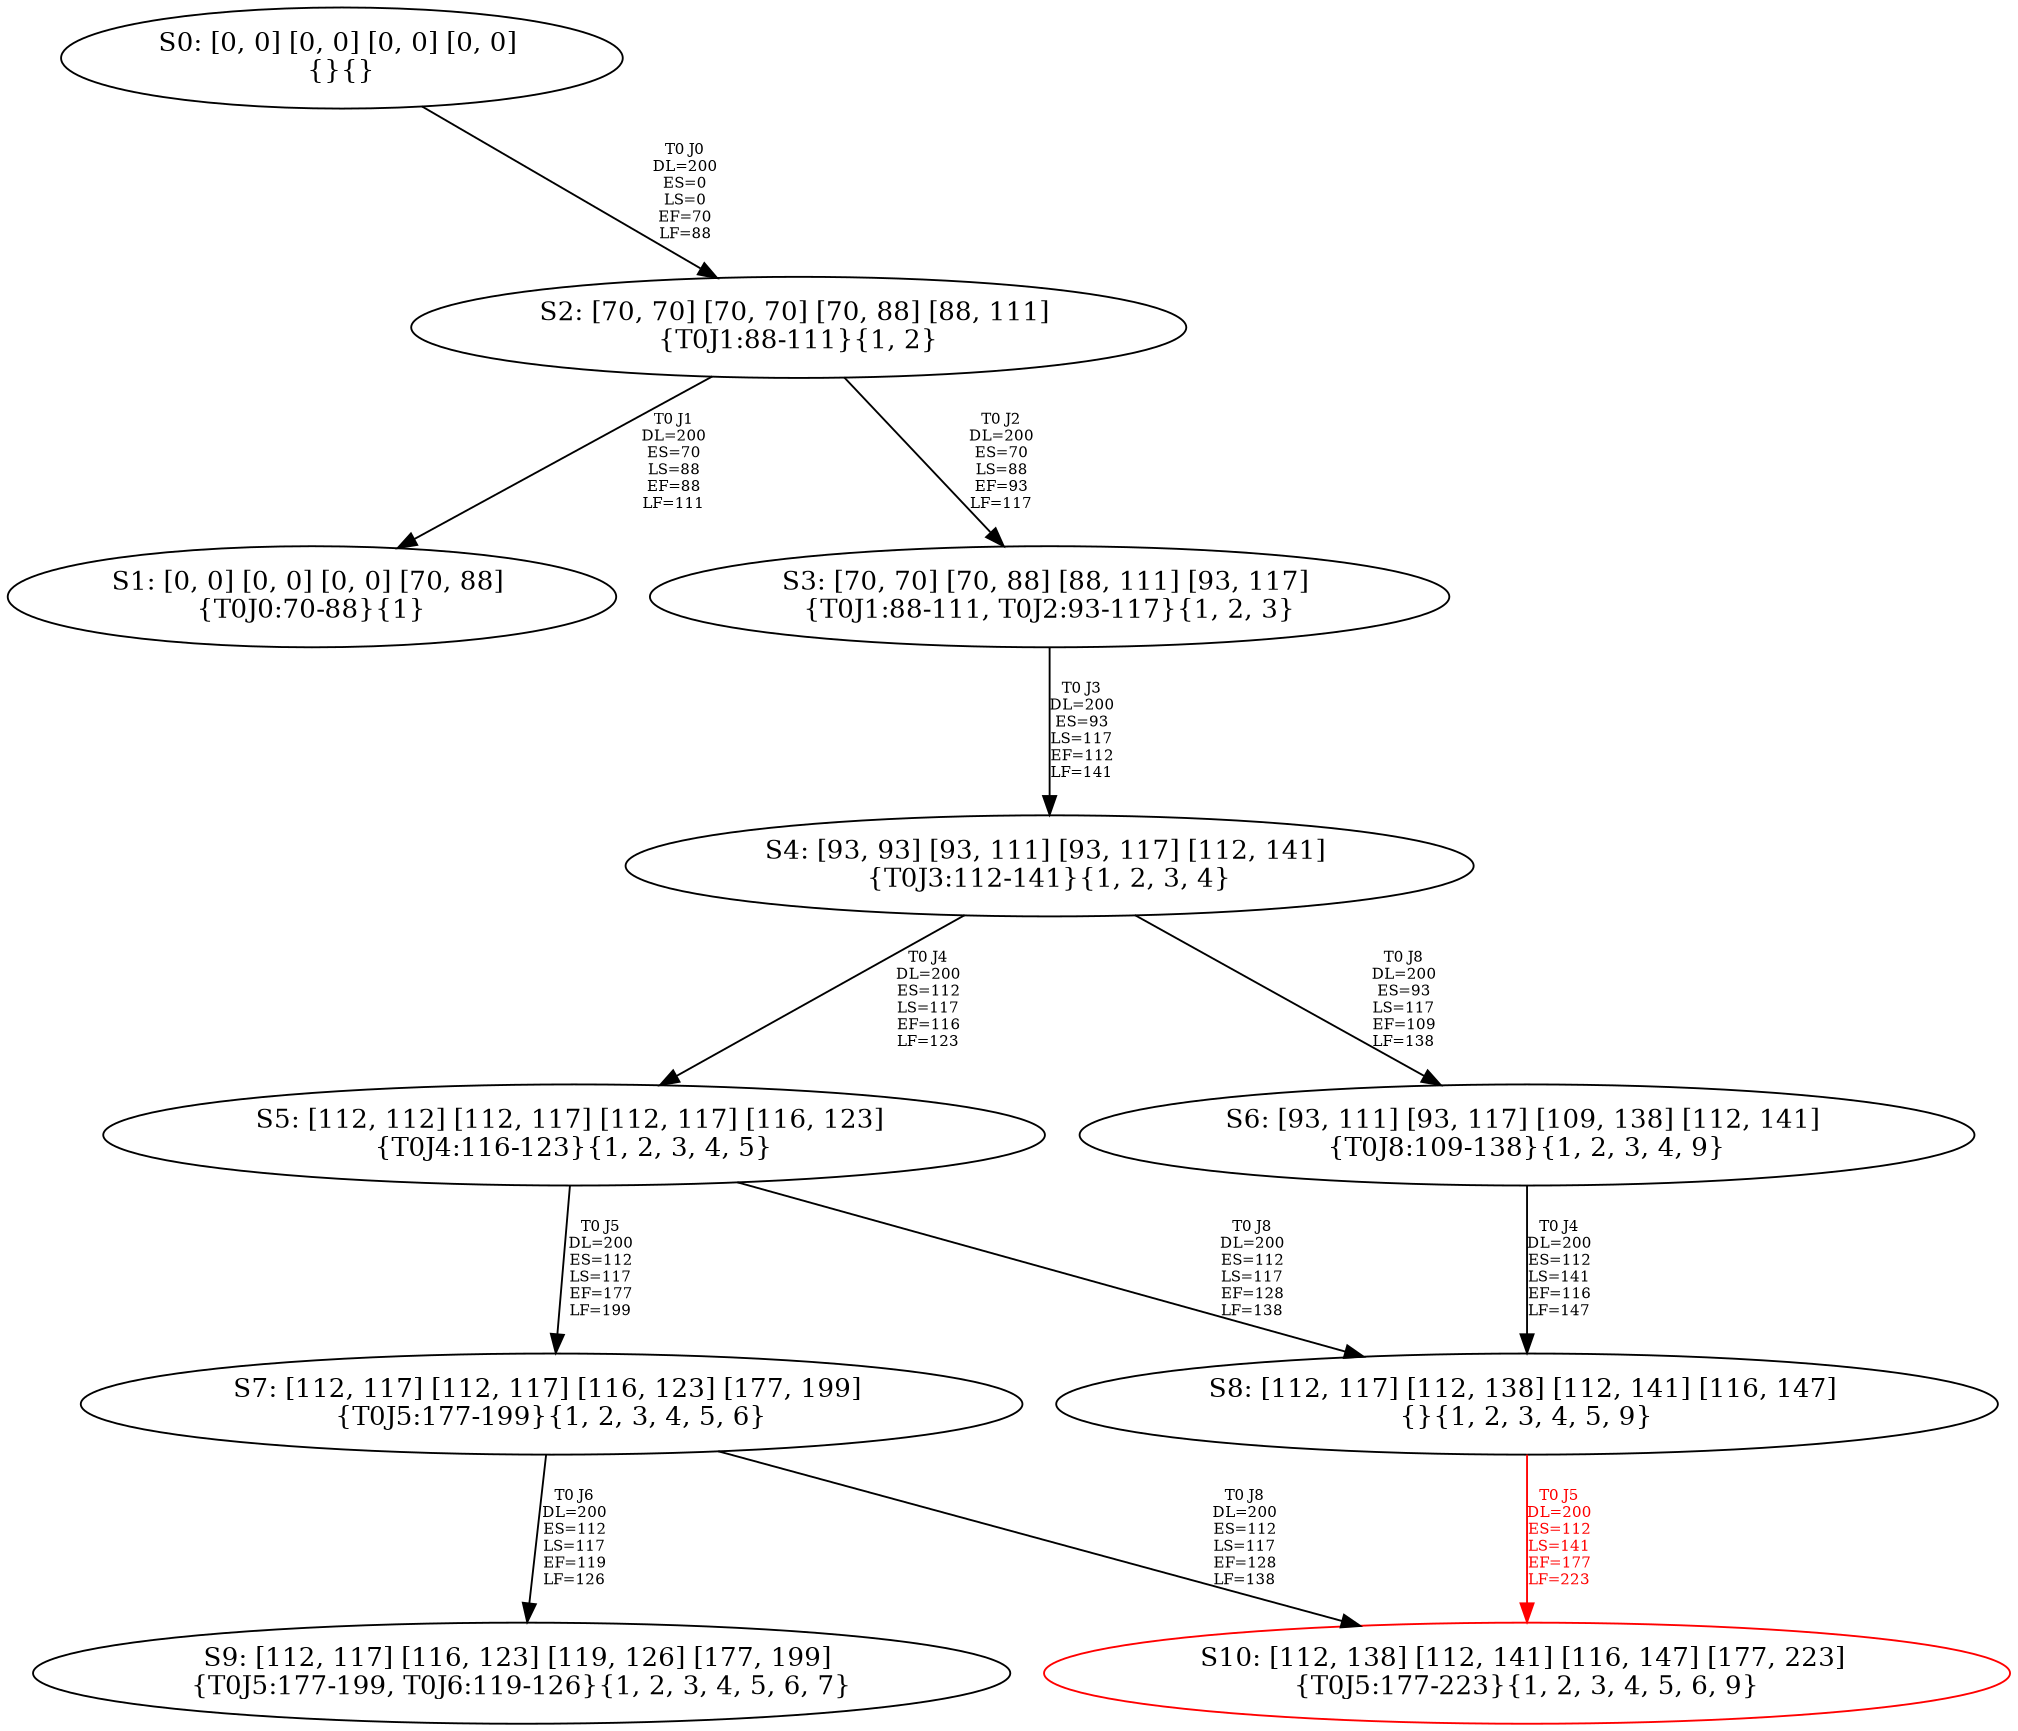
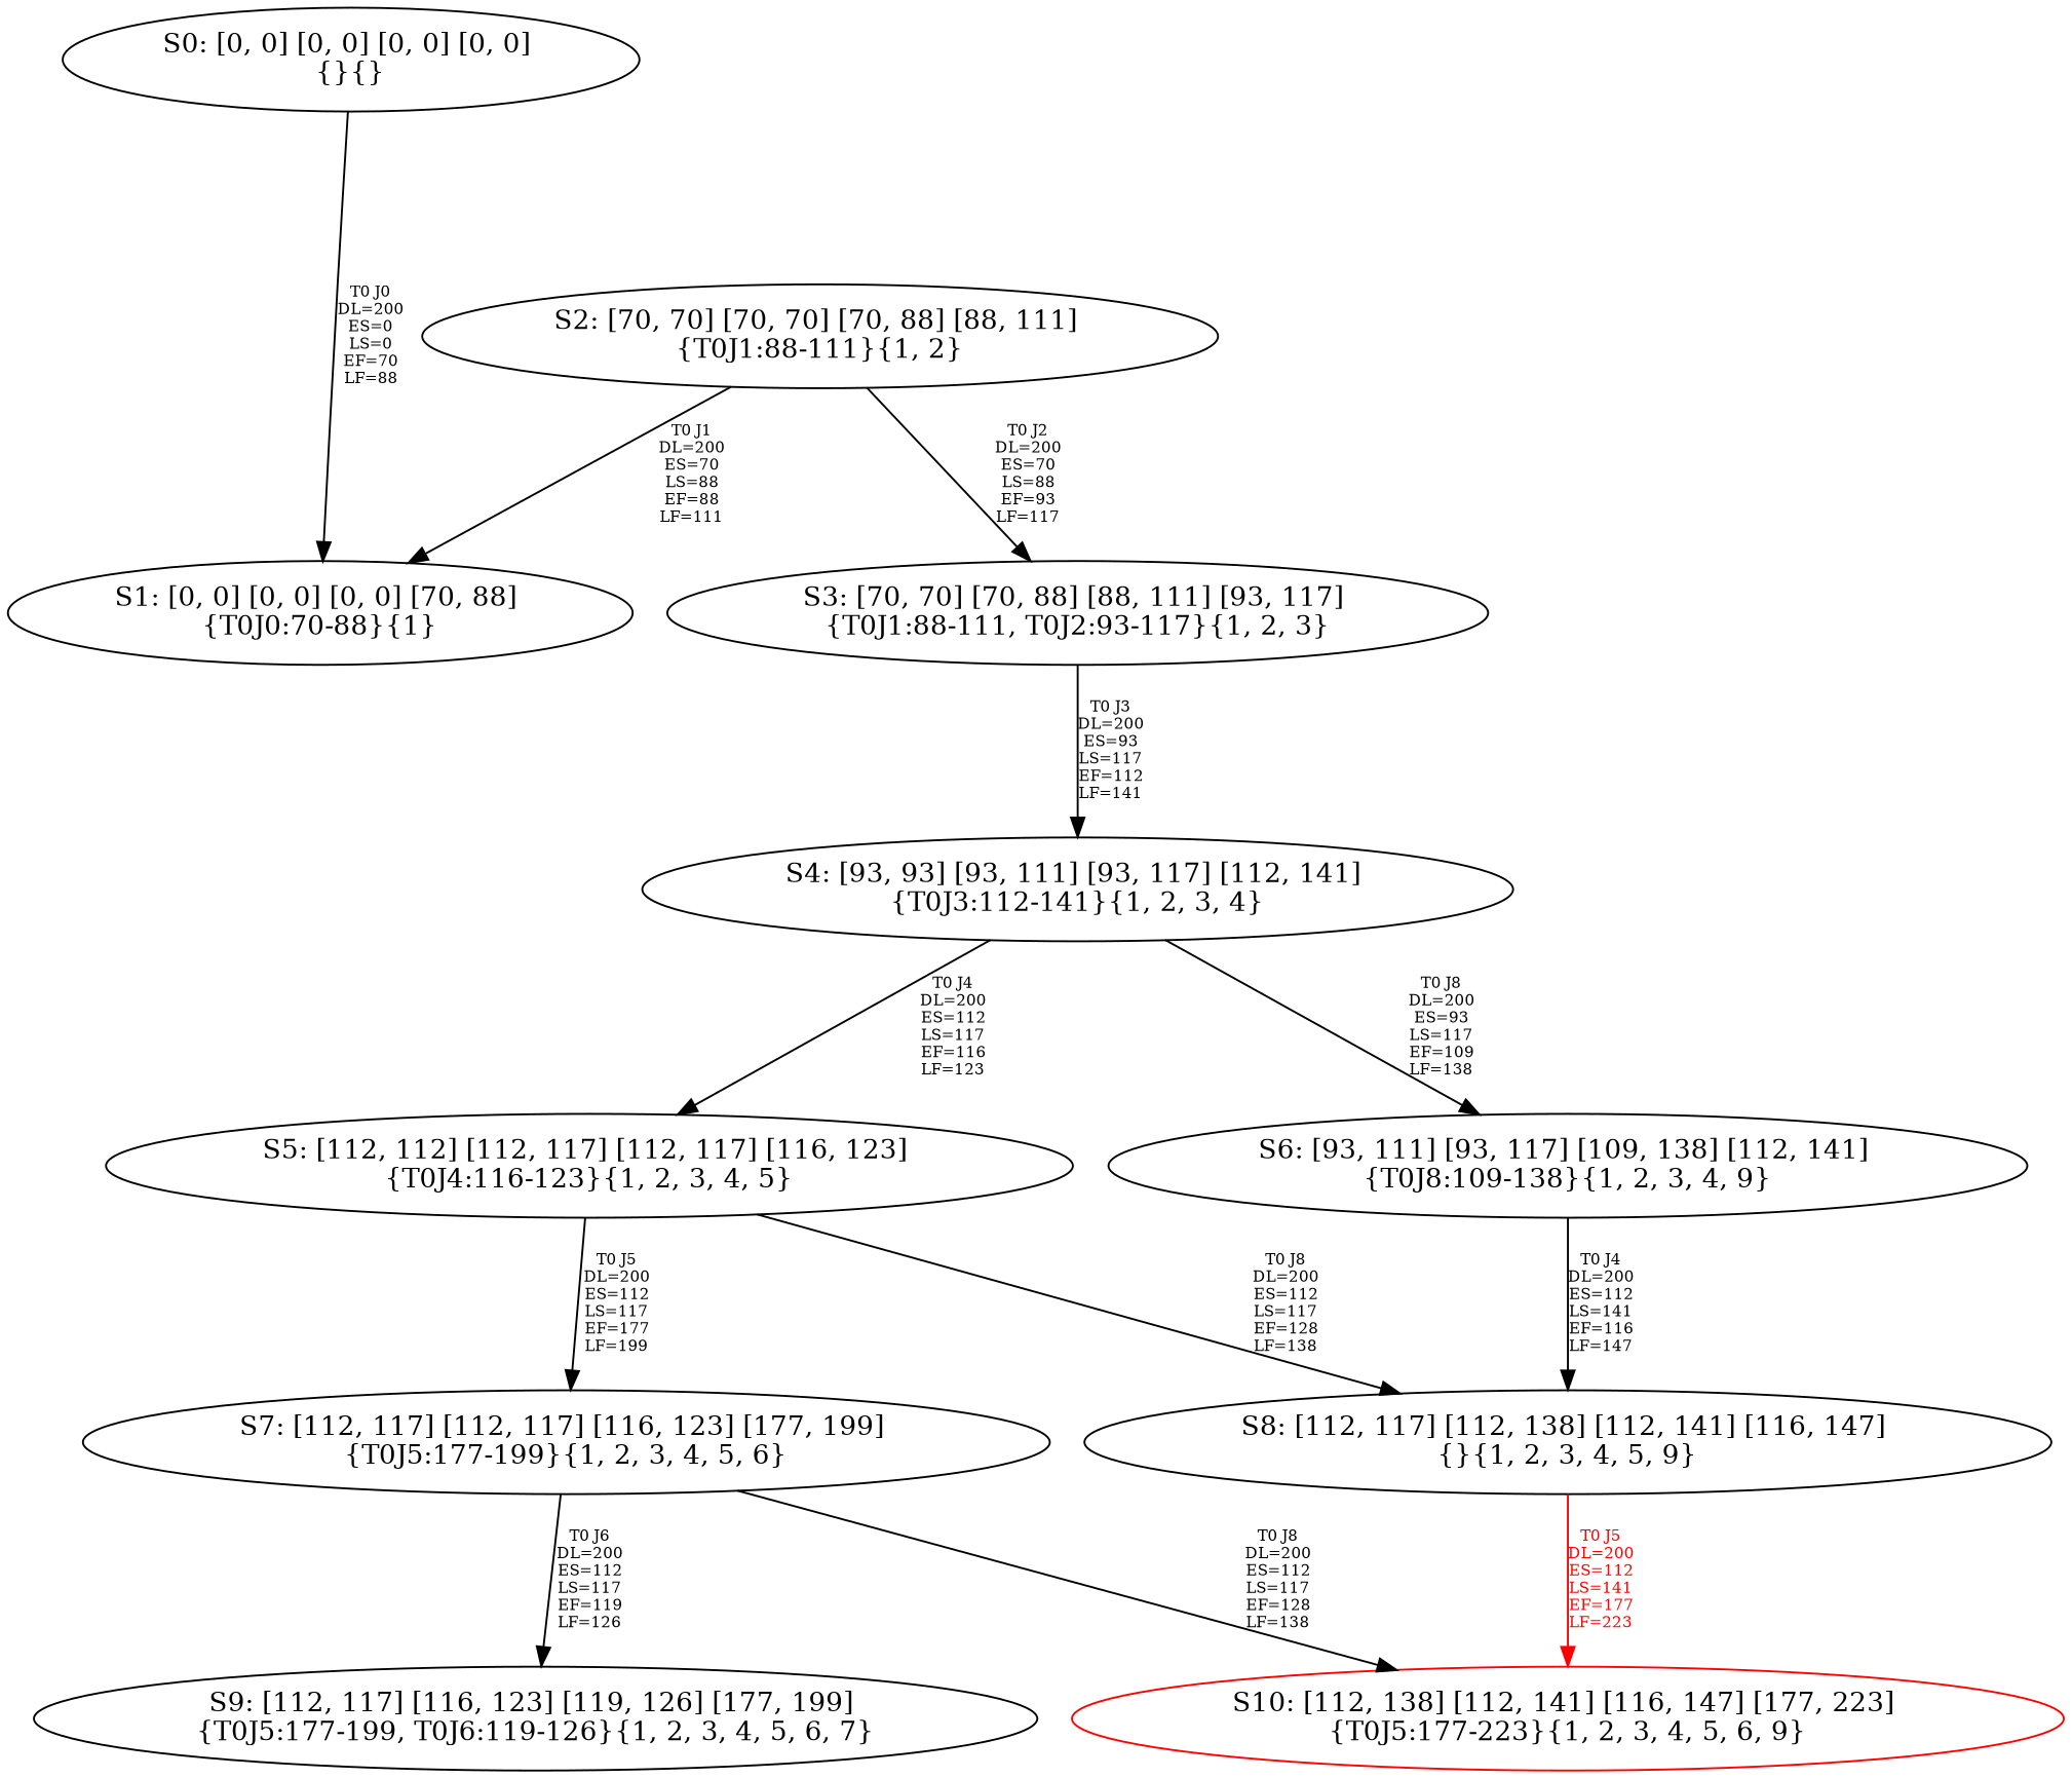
  digraph {
    edge [fontsize=8]
    n1 [label="S0: [0, 0] [0, 0] [0, 0] [0, 0] \n{}{}"]
    n2 [label="S1: [0, 0] [0, 0] [0, 0] [70, 88] \n{T0J0:70-88}{1}"]
    n3 [label="S2: [70, 70] [70, 70] [70, 88] [88, 111] \n{T0J1:88-111}{1, 2}"]
    n4 [label="S3: [70, 70] [70, 88] [88, 111] [93, 117] \n{T0J1:88-111, T0J2:93-117}{1, 2, 3}"]
    n5 [label="S4: [93, 93] [93, 111] [93, 117] [112, 141] \n{T0J3:112-141}{1, 2, 3, 4}"]
    n6 [label="S5: [112, 112] [112, 117] [112, 117] [116, 123] \n{T0J4:116-123}{1, 2, 3, 4, 5}"]
    n7 [label="S6: [93, 111] [93, 117] [109, 138] [112, 141] \n{T0J8:109-138}{1, 2, 3, 4, 9}"]
    n8 [label="S7: [112, 117] [112, 117] [116, 123] [177, 199] \n{T0J5:177-199}{1, 2, 3, 4, 5, 6}"]
    n9 [label="S8: [112, 117] [112, 138] [112, 141] [116, 147] \n{}{1, 2, 3, 4, 5, 9}"]
    n10 [label="S9: [112, 117] [116, 123] [119, 126] [177, 199] \n{T0J5:177-199, T0J6:119-126}{1, 2, 3, 4, 5, 6, 7}"]
    n11 [color=Red label="S10: [112, 138] [112, 141] [116, 147] [177, 223] \n{T0J5:177-223}{1, 2, 3, 4, 5, 6, 9}"]
-   n1 -> n3 [label="T0 J0\nDL=200\nES=0\nLS=0\nEF=70\nLF=88"]
+   n1 -> n2 [label="T0 J0\nDL=200\nES=0\nLS=0\nEF=70\nLF=88"]
    n3 -> n2 [label="T0 J1\nDL=200\nES=70\nLS=88\nEF=88\nLF=111"]
    n3 -> n4 [label="T0 J2\nDL=200\nES=70\nLS=88\nEF=93\nLF=117"]
    n4 -> n5 [label="T0 J3\nDL=200\nES=93\nLS=117\nEF=112\nLF=141"]
    n5 -> n6 [label="T0 J4\nDL=200\nES=112\nLS=117\nEF=116\nLF=123"]
    n5 -> n7 [label="T0 J8\nDL=200\nES=93\nLS=117\nEF=109\nLF=138"]
    n6 -> n8 [label="T0 J5\nDL=200\nES=112\nLS=117\nEF=177\nLF=199"]
    n6 -> n9 [label="T0 J8\nDL=200\nES=112\nLS=117\nEF=128\nLF=138"]
    n7 -> n9 [label="T0 J4\nDL=200\nES=112\nLS=141\nEF=116\nLF=147"]
    n8 -> n10 [label="T0 J6\nDL=200\nES=112\nLS=117\nEF=119\nLF=126"]
    n8 -> n11 [label="T0 J8\nDL=200\nES=112\nLS=117\nEF=128\nLF=138"]
    n9 -> n11 [color=Red fontcolor=Red label="T0 J5\nDL=200\nES=112\nLS=141\nEF=177\nLF=223"]
  }
